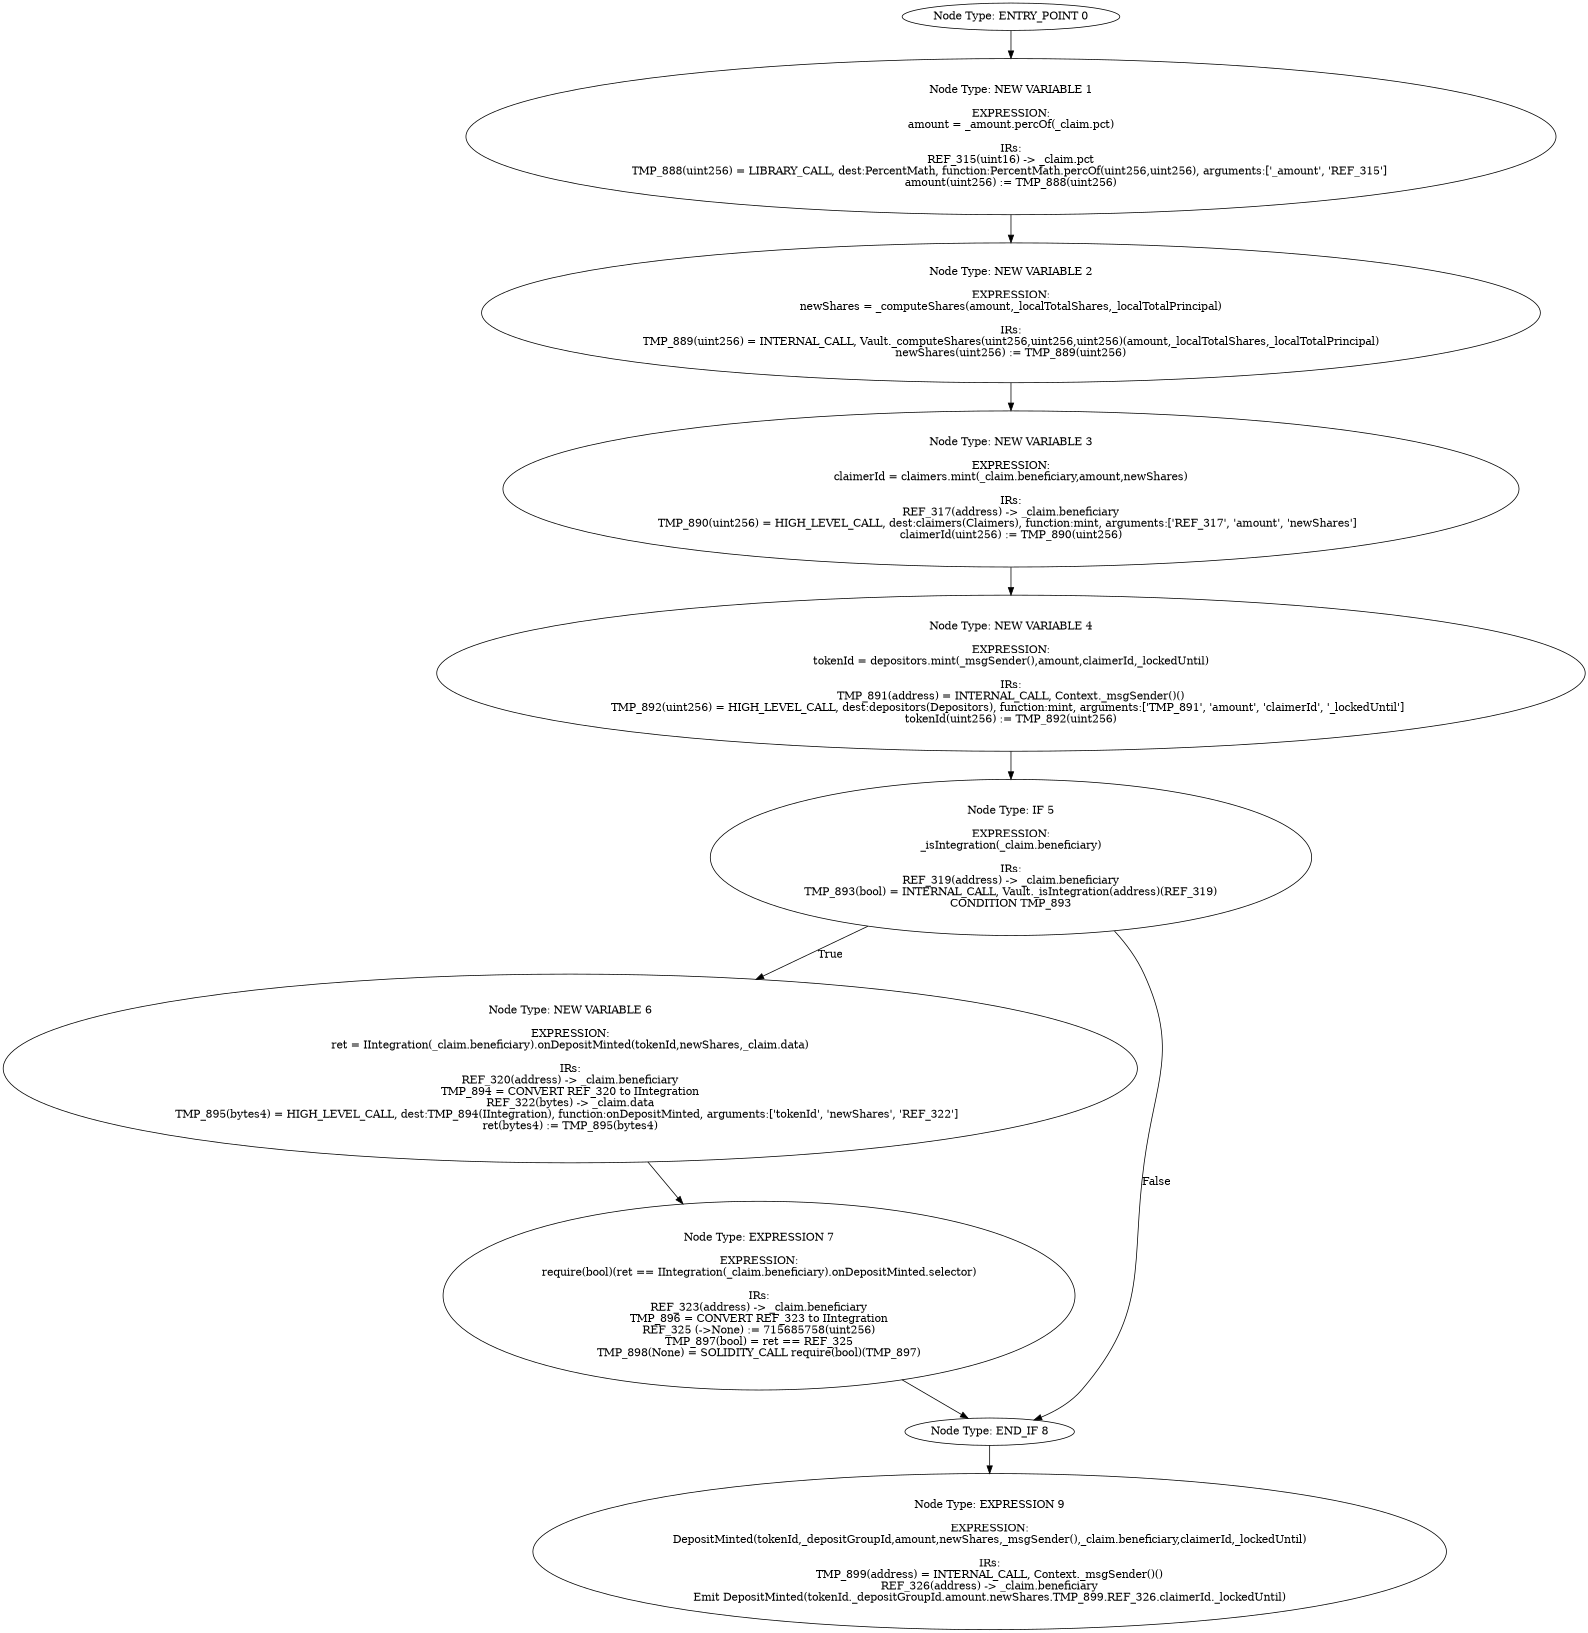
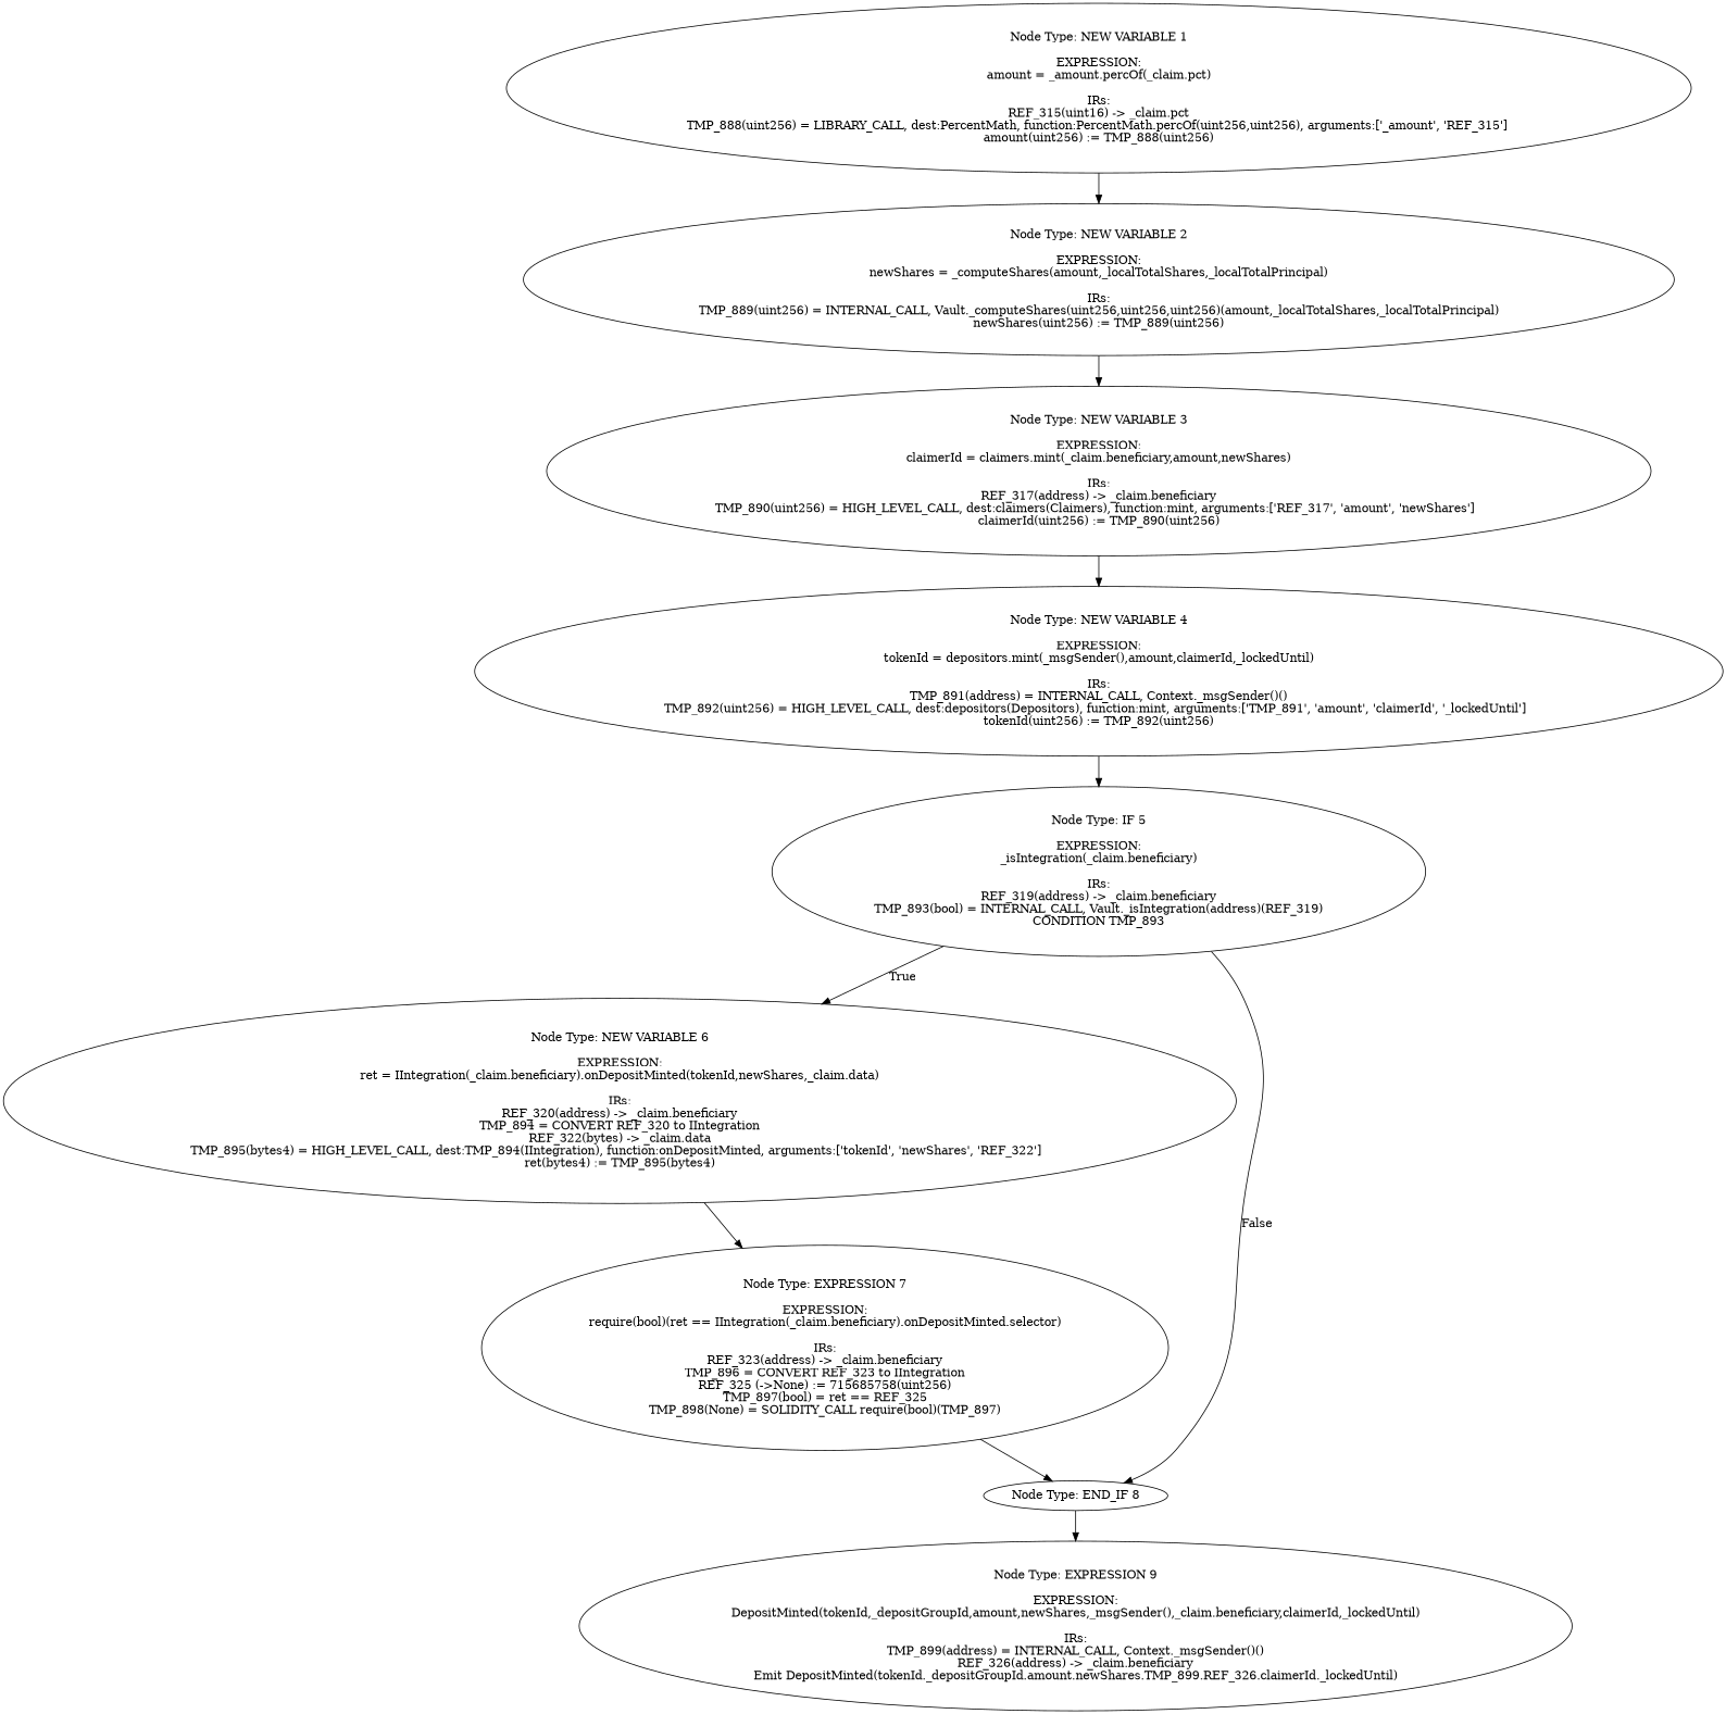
  digraph {
-   n1 [label="Node Type: ENTRY_POINT 0\n"]
    n2 [label="Node Type: NEW VARIABLE 1\n\nEXPRESSION:\namount = _amount.percOf(_claim.pct)\n\nIRs:\nREF_315(uint16) -> _claim.pct\nTMP_888(uint256) = LIBRARY_CALL, dest:PercentMath, function:PercentMath.percOf(uint256,uint256), arguments:['_amount', 'REF_315'] \namount(uint256) := TMP_888(uint256)"]
    n3 [label="Node Type: NEW VARIABLE 2\n\nEXPRESSION:\nnewShares = _computeShares(amount,_localTotalShares,_localTotalPrincipal)\n\nIRs:\nTMP_889(uint256) = INTERNAL_CALL, Vault._computeShares(uint256,uint256,uint256)(amount,_localTotalShares,_localTotalPrincipal)\nnewShares(uint256) := TMP_889(uint256)"]
    n4 [label="Node Type: NEW VARIABLE 3\n\nEXPRESSION:\nclaimerId = claimers.mint(_claim.beneficiary,amount,newShares)\n\nIRs:\nREF_317(address) -> _claim.beneficiary\nTMP_890(uint256) = HIGH_LEVEL_CALL, dest:claimers(Claimers), function:mint, arguments:['REF_317', 'amount', 'newShares']  \nclaimerId(uint256) := TMP_890(uint256)"]
    n5 [label="Node Type: NEW VARIABLE 4\n\nEXPRESSION:\ntokenId = depositors.mint(_msgSender(),amount,claimerId,_lockedUntil)\n\nIRs:\nTMP_891(address) = INTERNAL_CALL, Context._msgSender()()\nTMP_892(uint256) = HIGH_LEVEL_CALL, dest:depositors(Depositors), function:mint, arguments:['TMP_891', 'amount', 'claimerId', '_lockedUntil']  \ntokenId(uint256) := TMP_892(uint256)"]
    n6 [label="Node Type: IF 5\n\nEXPRESSION:\n_isIntegration(_claim.beneficiary)\n\nIRs:\nREF_319(address) -> _claim.beneficiary\nTMP_893(bool) = INTERNAL_CALL, Vault._isIntegration(address)(REF_319)\nCONDITION TMP_893"]
    n7 [label="Node Type: NEW VARIABLE 6\n\nEXPRESSION:\nret = IIntegration(_claim.beneficiary).onDepositMinted(tokenId,newShares,_claim.data)\n\nIRs:\nREF_320(address) -> _claim.beneficiary\nTMP_894 = CONVERT REF_320 to IIntegration\nREF_322(bytes) -> _claim.data\nTMP_895(bytes4) = HIGH_LEVEL_CALL, dest:TMP_894(IIntegration), function:onDepositMinted, arguments:['tokenId', 'newShares', 'REF_322']  \nret(bytes4) := TMP_895(bytes4)"]
    n8 [label="Node Type: END_IF 8\n"]
    n9 [label="Node Type: EXPRESSION 7\n\nEXPRESSION:\nrequire(bool)(ret == IIntegration(_claim.beneficiary).onDepositMinted.selector)\n\nIRs:\nREF_323(address) -> _claim.beneficiary\nTMP_896 = CONVERT REF_323 to IIntegration\nREF_325 (->None) := 715685758(uint256)\nTMP_897(bool) = ret == REF_325\nTMP_898(None) = SOLIDITY_CALL require(bool)(TMP_897)"]
    n10 [label="Node Type: EXPRESSION 9\n\nEXPRESSION:\nDepositMinted(tokenId,_depositGroupId,amount,newShares,_msgSender(),_claim.beneficiary,claimerId,_lockedUntil)\n\nIRs:\nTMP_899(address) = INTERNAL_CALL, Context._msgSender()()\nREF_326(address) -> _claim.beneficiary\nEmit DepositMinted(tokenId._depositGroupId.amount.newShares.TMP_899.REF_326.claimerId._lockedUntil)"]
-   n1 -> n2
    n2 -> n3
    n3 -> n4
    n4 -> n5
    n5 -> n6
    n6 -> n7 [label=True]
    n6 -> n8 [label=False]
    n7 -> n9
    n8 -> n10
    n9 -> n8
  }
